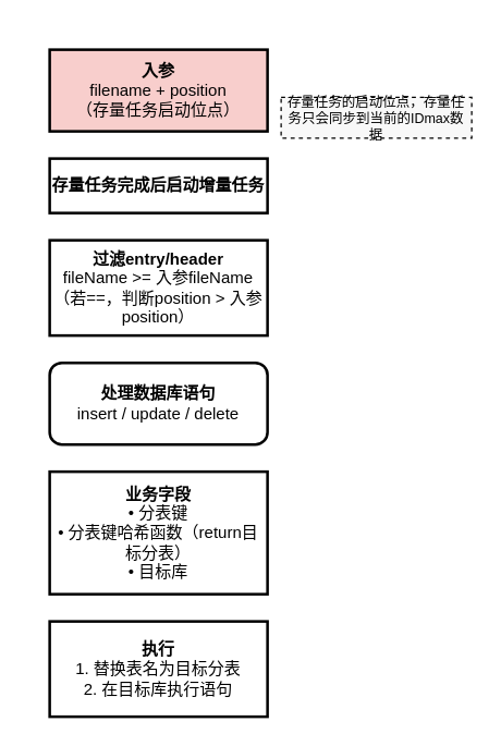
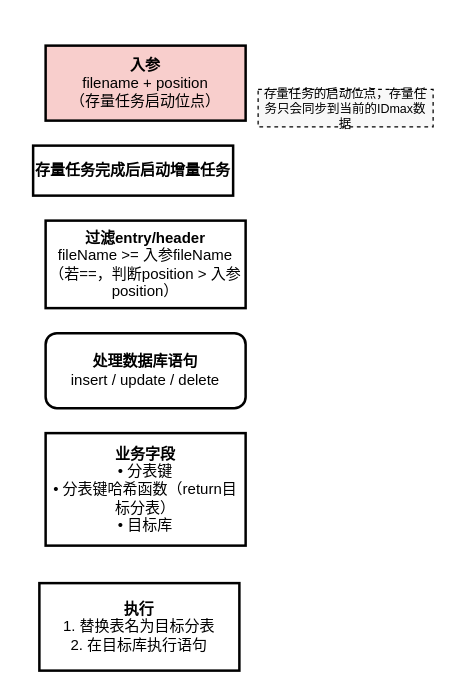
  <mxCell id="0" />
  <mxCell id="1" parent="0" />
  <mxCell id="2" value="&lt;b&gt;入参&lt;/b&gt;&lt;br&gt;filename + position&lt;br&gt;（存量任务启动位点）" style="rounded=0;whiteSpace=wrap;html=1;strokeWidth=2;fillColor=#f8cecc;" vertex="1" parent="1"><mxGeometry x="20" y="20" width="160" height="60" as="geometry" /></mxCell>
- <mxCell id="3" value="&lt;b&gt;存量任务完成后启动增量任务&lt;/b&gt;" style="rounded=0;whiteSpace=wrap;html=1;strokeWidth=2;" vertex="1" parent="1"><mxGeometry x="20" y="100" width="160" height="40" as="geometry" /></mxCell>
+ <mxCell id="3" value="&lt;b&gt;存量任务完成后启动增量任务&lt;/b&gt;" style="rounded=0;whiteSpace=wrap;html=1;strokeWidth=2;" vertex="1" parent="1"><mxGeometry x="10" y="100" width="160" height="40" as="geometry" /></mxCell>
  <mxCell id="4" value="&lt;b&gt;过滤entry/header&lt;/b&gt;&lt;br&gt;fileName &gt;= 入参fileName&lt;br&gt;（若==，判断position &gt; 入参position）" style="rounded=0;whiteSpace=wrap;html=1;strokeWidth=2;" vertex="1" parent="1"><mxGeometry x="20" y="160" width="160" height="70" as="geometry" /></mxCell>
  <mxCell id="5" value="存量任务的启动位点，存量任务只会同步到当前的IDmax数据" style="rounded=0;whiteSpace=wrap;html=1;strokeWidth=1;fillColor=#f8f8f8;dashed=1;fontSize=10;" vertex="1" parent="1"><mxGeometry x="190" y="55" width="140" height="30" as="geometry" /></mxCell>
  <mxCell id="6" value="&lt;b&gt;处理数据库语句&lt;/b&gt;&lt;br&gt;insert / update / delete" style="whiteSpace=wrap;html=1;strokeWidth=2;rounded=1;" vertex="1" parent="1"><mxGeometry x="20" y="250" width="160" height="60" as="geometry" /></mxCell>
  <mxCell id="7" value="&lt;b&gt;业务字段&lt;/b&gt;&lt;br&gt;• 分表键&lt;br&gt;• 分表键哈希函数（return目标分表）&lt;br&gt;• 目标库" style="rounded=0;whiteSpace=wrap;html=1;strokeWidth=2;" vertex="1" parent="1"><mxGeometry x="20" y="330" width="160" height="90" as="geometry" /></mxCell>
- <mxCell id="8" value="&lt;b&gt;执行&lt;/b&gt;&lt;br&gt;1. 替换表名为目标分表&lt;br&gt;2. 在目标库执行语句" style="rounded=0;whiteSpace=wrap;html=1;strokeWidth=2;" vertex="1" parent="1"><mxGeometry x="20" y="440" width="160" height="70" as="geometry" /></mxCell>
+ <mxCell id="8" value="&lt;b&gt;执行&lt;/b&gt;&lt;br&gt;1. 替换表名为目标分表&lt;br&gt;2. 在目标库执行语句" style="rounded=0;whiteSpace=wrap;html=1;strokeWidth=2;" vertex="1" parent="1"><mxGeometry x="15" y="450" width="160" height="70" as="geometry" /></mxCell>
  <mxCell id="9" value="" style="endArrow=classic;html=1;strokeWidth=2;" edge="1" parent="1" source="2" target="3" />
  <mxCell id="10" value="" style="endArrow=classic;html=1;strokeWidth=2;" edge="1" parent="1" source="3" target="4" />
  <mxCell id="11" value="" style="endArrow=classic;html=1;strokeWidth=2;" edge="1" parent="1" source="4" target="6" />
  <mxCell id="12" value="" style="endArrow=classic;html=1;strokeWidth=2;" edge="1" parent="1" source="6" target="7" />
  <mxCell id="13" value="" style="endArrow=classic;html=1;strokeWidth=2;" edge="1" parent="1" source="7" target="8" />
